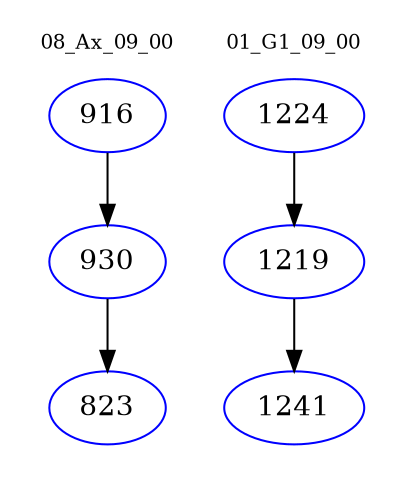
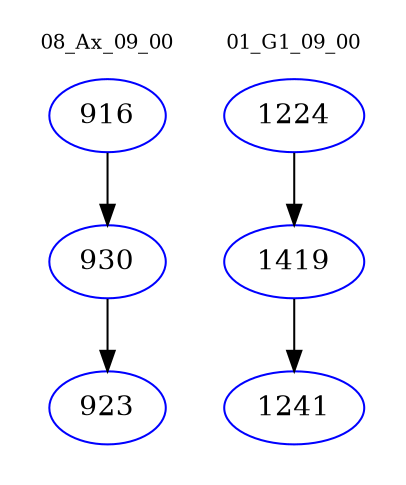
  digraph {
    node [color=blue]
    edge [color=black]
    n1 [label=916]
    n2 [label=930]
-   n3 [label=823]
+   n3 [label=923]
    n4 [label=1224]
-   n5 [label=1219]
+   n5 [label=1419]
    n6 [label=1241]
    subgraph cluster_1 {
      color=white
      fontsize=10
      label="08_Ax_09_00"
      n1
      n2
      n3
    }
    subgraph cluster_2 {
      color=white
      fontsize=10
      label="01_G1_09_00"
      n4
      n5
      n6
    }
    n1 -> n2
    n2 -> n3
    n4 -> n5
    n5 -> n6
  }
